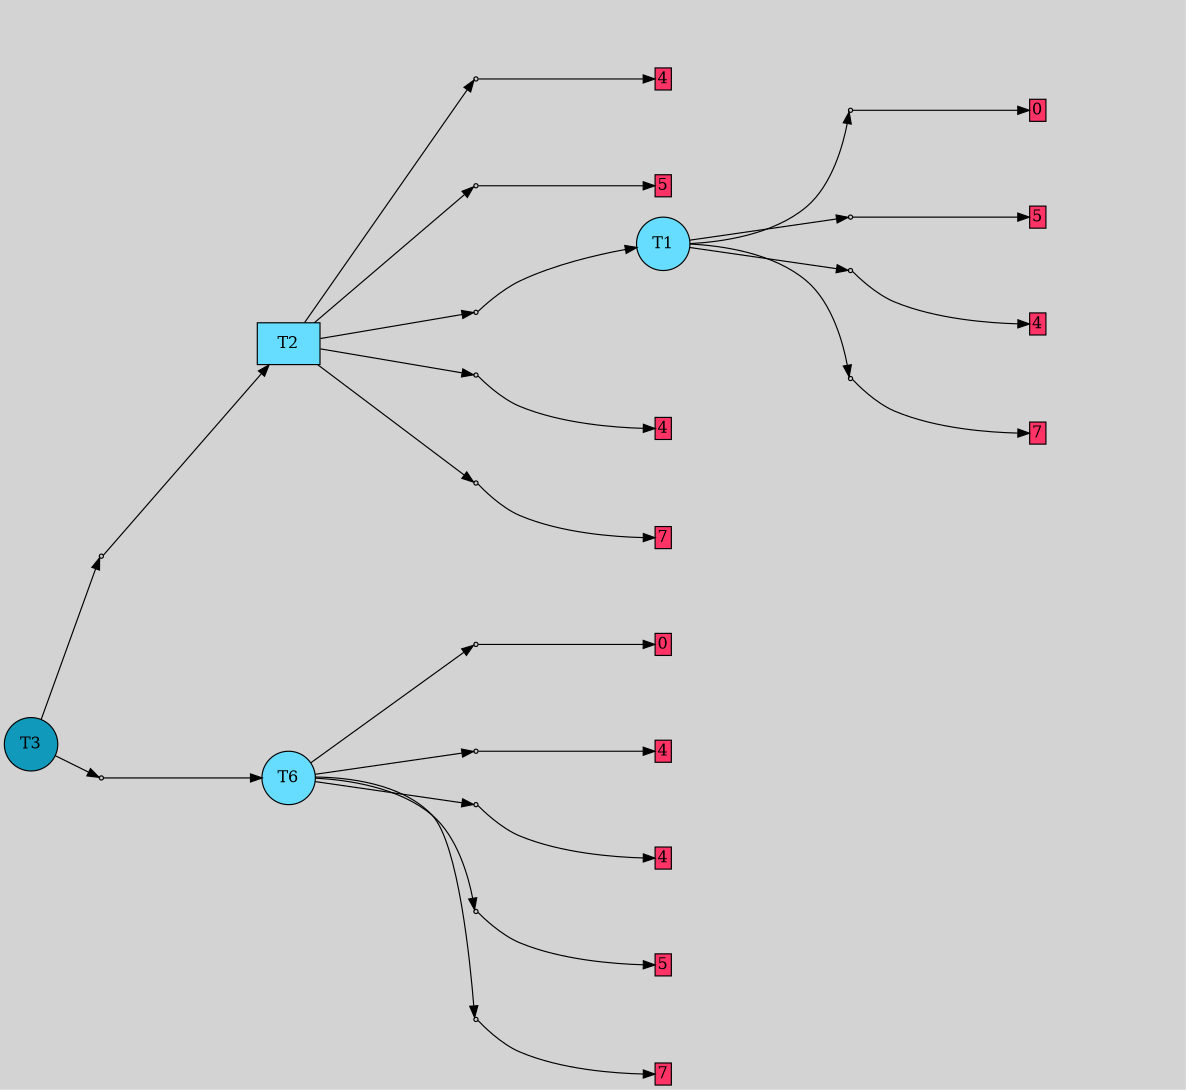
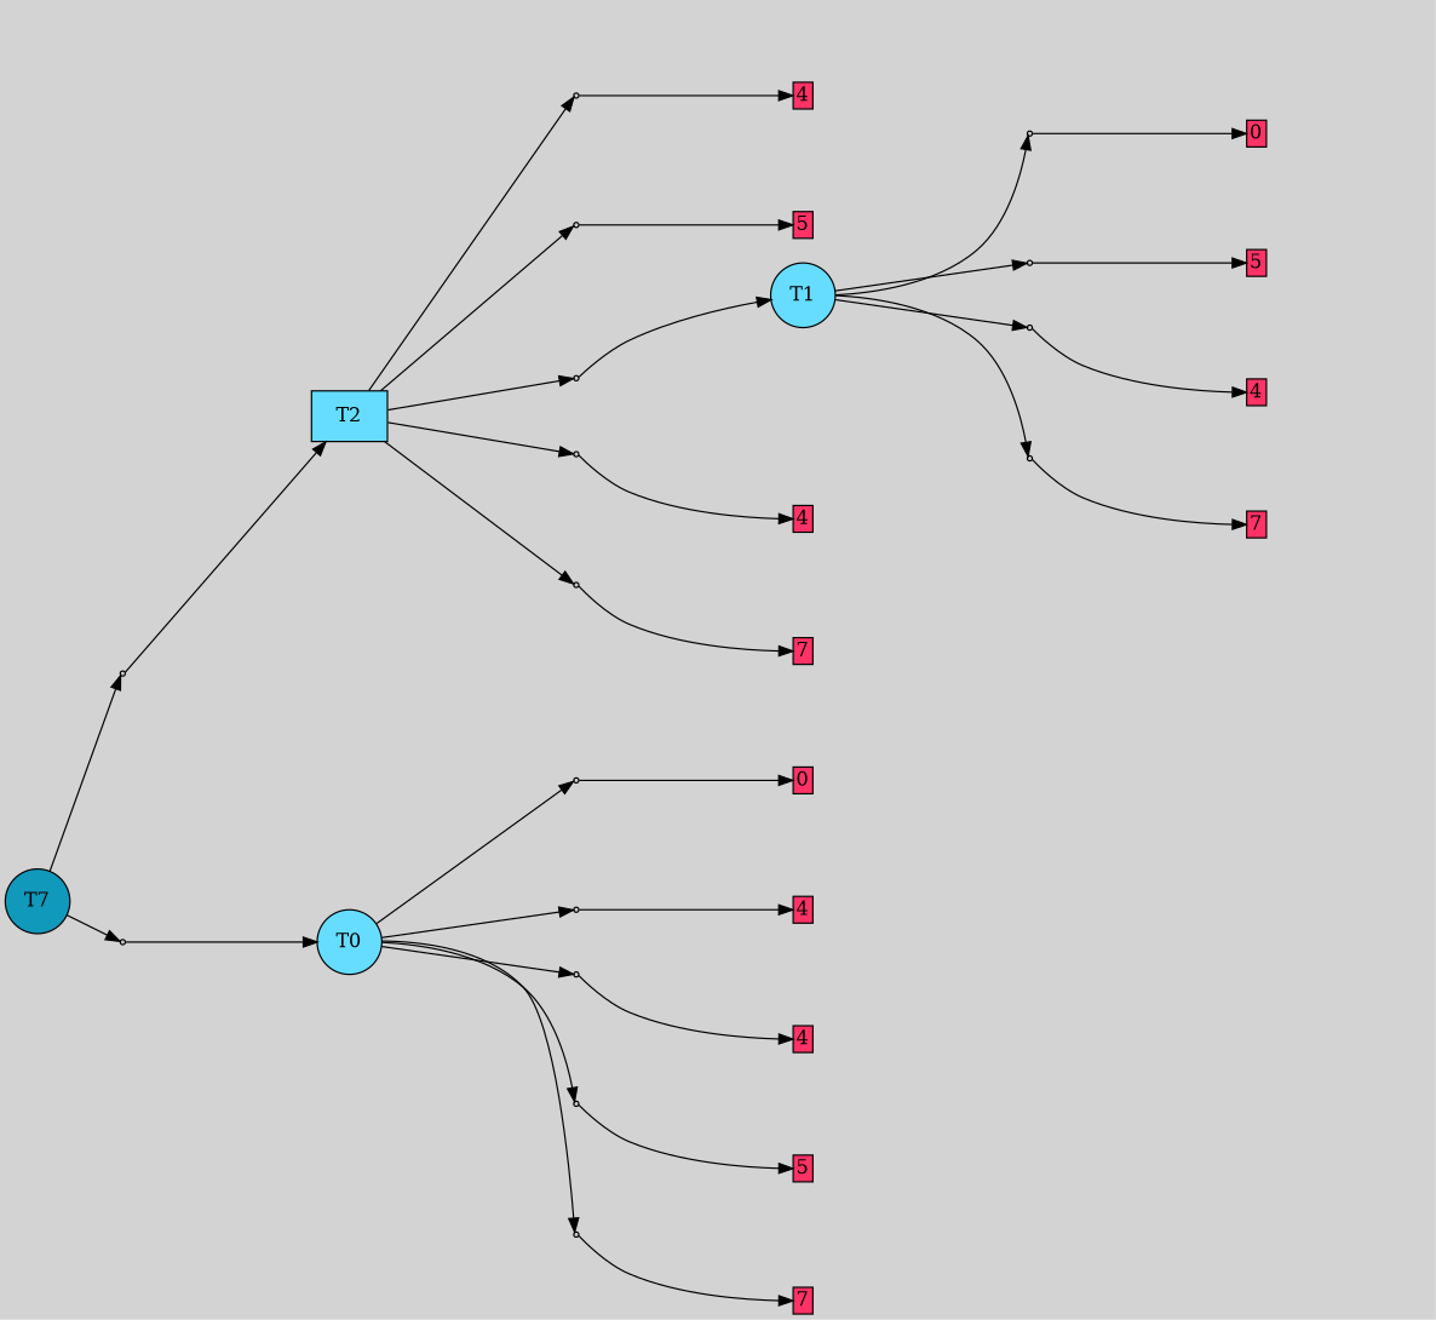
  digraph {
    bgcolor=lightgray
    rankdir=LR
    node [shape=box style=filled]
-   T3 [fillcolor="#1199bb" shape=circle]
+   T3 [fillcolor="#1199bb" shape=circle label=T7]
    P14 [fillcolor="#cccccc" shape=point]
    P15 [fillcolor="#cccccc" shape=point]
-   T0 [fillcolor="#66ddff" shape=circle label=T6]
+   T0 [fillcolor="#66ddff" shape=circle]
    P0 [fillcolor="#cccccc" shape=point]
    P1 [fillcolor="#cccccc" shape=point]
    P2 [fillcolor="#cccccc" shape=point]
    P3 [fillcolor="#cccccc" shape=point]
    P4 [fillcolor="#cccccc" shape=point]
    n10 [label="2|0&1|0#3|4#2|5#3|5#1|3#3|7&#92;n" style=invis]
    n11 [fillcolor="#ff3366" height=0 label=0 margin=0.03 width=0]
    n12 [label="4|0&4|5#3|4#1|1#2|7#0|3#4|5&#92;n" style=invis]
    n13 [fillcolor="#ff3366" height=0 label=4 margin=0.03 width=0]
    n14 [label="1|0&3|2#3|3#2|5#4|3#4|1#0|6&#92;n" style=invis]
    n15 [fillcolor="#ff3366" height=0 label=4 margin=0.03 width=0]
    n16 [label="2|0&4|2#3|2#0|6#3|5#3|4#0|5&#92;n" style=invis]
    n17 [fillcolor="#ff3366" height=0 label=5 margin=0.03 width=0]
    n18 [label="0|0&3|3#2|6#1|1#0|3#1|7#0|5&#92;n4|0&0|0#1|7#4|1#0|4#0|2#3|3&#92;n" style=invis]
    n19 [fillcolor="#ff3366" height=0 label=7 margin=0.03 width=0]
    T1 [fillcolor="#66ddff" shape=circle]
    P5 [fillcolor="#cccccc" shape=point]
    P6 [fillcolor="#cccccc" shape=point]
    P7 [fillcolor="#cccccc" shape=point]
    P8 [fillcolor="#cccccc" shape=point]
    n25 [label="2|0&1|0#3|4#2|5#3|5#1|3#3|7&#92;n" style=invis]
    n26 [fillcolor="#ff3366" height=0 label=0 margin=0.03 width=0]
    n27 [label="2|0&3|2#4|0#0|7#3|2#1|5#0|2&#92;n" style=invis]
    n28 [fillcolor="#ff3366" height=0 label=5 margin=0.03 width=0]
    n29 [label="7|0&2|0#2|0#3|7#4|4#1|5#2|5&#92;n" style=invis]
    n30 [fillcolor="#ff3366" height=0 label=4 margin=0.03 width=0]
    n31 [label="1|1&3|6#3|7#4|4#1|2#0|0#1|2&#92;n2|0&0|1#4|7#1|2#3|2#3|3#3|6&#92;n" style=invis]
    n32 [fillcolor="#ff3366" height=0 label=7 margin=0.03 width=0]
    T2 [fillcolor="#66ddff"]
    P9 [fillcolor="#cccccc" shape=point]
    P10 [fillcolor="#cccccc" shape=point]
    P11 [fillcolor="#cccccc" shape=point]
    P12 [fillcolor="#cccccc" shape=point]
    P13 [fillcolor="#cccccc" shape=point]
    n39 [label="7|0&4|5#3|4#1|1#2|7#0|3#4|5&#92;n" style=invis]
    n40 [fillcolor="#ff3366" height=0 label=4 margin=0.03 width=0]
    n41 [label="2|0&4|2#3|2#0|6#3|5#3|4#0|5&#92;n" style=invis]
    n42 [fillcolor="#ff3366" height=0 label=5 margin=0.03 width=0]
    n43 [label="2|0&1|0#3|4#2|5#3|5#1|3#3|7&#92;n" style=invis]
    n44 [label="3|0&4|5#3|4#1|1#2|7#0|3#4|5&#92;n" style=invis]
    n45 [fillcolor="#ff3366" height=0 label=4 margin=0.03 width=0]
    n46 [label="7|1&0|1#4|1#0|4#1|7#2|4#0|5&#92;n2|0&0|1#3|7#1|2#3|2#3|3#3|6&#92;n" style=invis]
    n47 [fillcolor="#ff3366" height=0 label=7 margin=0.03 width=0]
    n48 [label="6|0&4|1#2|2#2|6#2|3#3|2#4|1&#92;n" style=invis]
    n49 [label="3|7&2|3#0|3#2|0#2|6#3|5#4|3&#92;n1|0&4|0#0|7#1|7#1|7#4|2#1|3&#92;n" style=invis]
    subgraph sub_1 {
      rank=same
      T3
    }
    T3 -> P14
    T3 -> P15
    P14 -> T2
    P14 -> n48 [style=invis]
    P15 -> T0
    P15 -> n49 [style=invis]
    T0 -> P0
    T0 -> P1
    T0 -> P2
    T0 -> P3
    T0 -> P4
    P0 -> n10 [style=invis]
    P0 -> n11
    P1 -> n12 [style=invis]
    P1 -> n13
    P2 -> n14 [style=invis]
    P2 -> n15
    P3 -> n16 [style=invis]
    P3 -> n17
    P4 -> n18 [style=invis]
    P4 -> n19
    T1 -> P5
    T1 -> P6
    T1 -> P7
    T1 -> P8
    P5 -> n25 [style=invis]
    P5 -> n26
    P6 -> n27 [style=invis]
    P6 -> n28
    P7 -> n29 [style=invis]
    P7 -> n30
    P8 -> n31 [style=invis]
    P8 -> n32
    T2 -> P9
    T2 -> P10
    T2 -> P11
    T2 -> P12
    T2 -> P13
    P9 -> n39 [style=invis]
    P9 -> n40
    P10 -> n41 [style=invis]
    P10 -> n42
    P11 -> T1
    P11 -> n43 [style=invis]
    P12 -> n44 [style=invis]
    P12 -> n45
    P13 -> n46 [style=invis]
    P13 -> n47
  }
